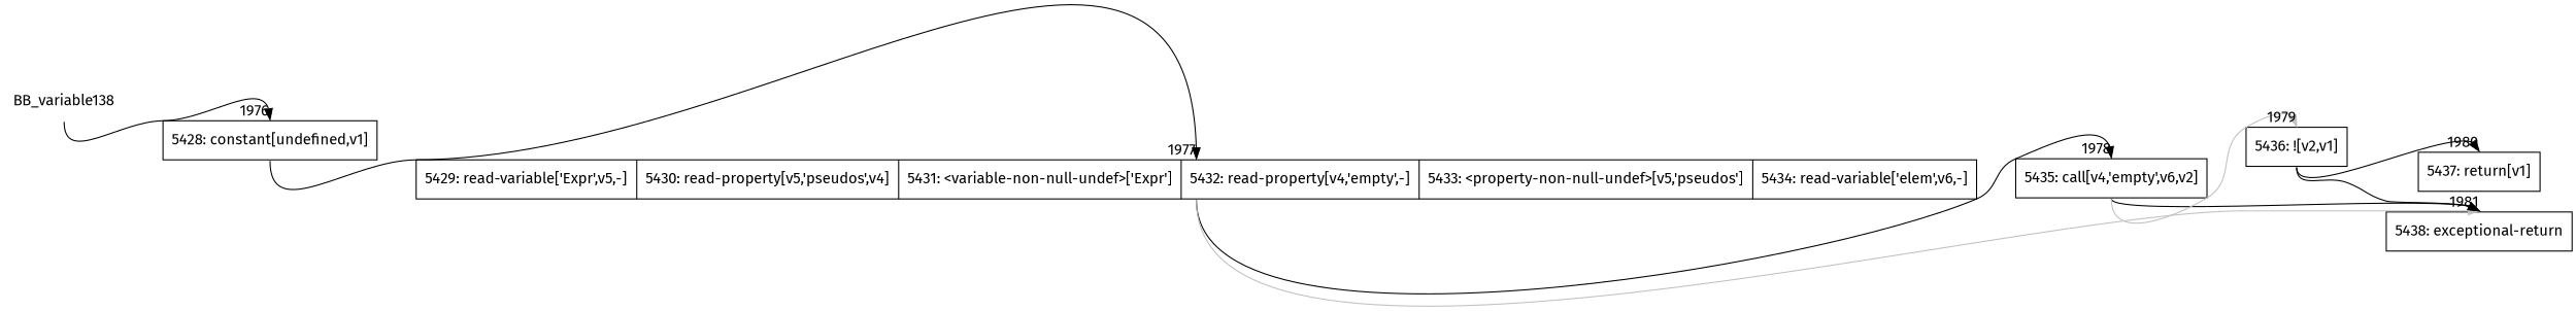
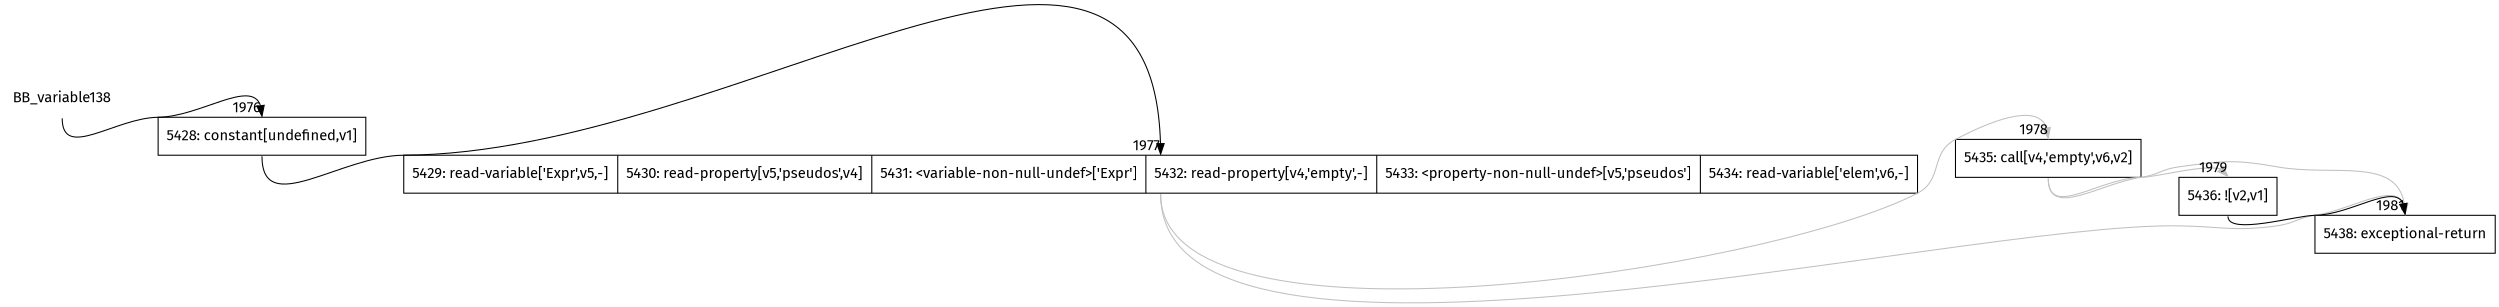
  digraph {
    fontname="Fira Sans"
    rankdir=LR
    node [fontname="Fira Sans" shape=record]
    edge [fontname="Fira Sans" headport=n tailport=s]
    n1 [label=BB_variable138 shape=none]
    n2 [label="{5428: constant[undefined,v1]}"]
    n3 [label="{5429: read-variable['Expr',v5,-]|5430: read-property[v5,'pseudos',v4]|5431: \<variable-non-null-undef\>['Expr']|5432: read-property[v4,'empty',-]|5433: \<property-non-null-undef\>[v5,'pseudos']|5434: read-variable['elem',v6,-]}"]
    n4 [label="{5435: call[v4,'empty',v6,v2]}"]
    n5 [label="{5438: exceptional-return}"]
    n6 [label="{5436: ![v2,v1]}"]
-   n7 [label="{5437: return[v1]}"]
    n1 -> n2 [headlabel="    1976"]
    n2 -> n3 [headlabel="      1977"]
-   n3 -> n4 [headlabel="      1978"]
+   n3 -> n4 [headlabel="      1978" color=gray]
    n3 -> n5 [color=gray headlabel="      1981"]
-   n4 -> n5 [color=black]
+   n4 -> n5 [color=gray]
    n4 -> n6 [color=gray headlabel="      1979"]
    n6 -> n5 [color=black]
-   n6 -> n7 [headlabel="      1980"]
  }
